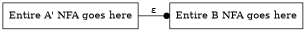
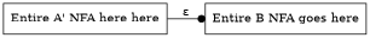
  digraph {
    rankdir=LR
    node [shape=box]
-   n1 [label="Entire A' NFA goes here"]
+   n1 [label="Entire A' NFA here here"]
    n2 [label="Entire B NFA goes here"]
    n1 -> n2 [label=<&epsilon;> arrowhead=dot]
  }
